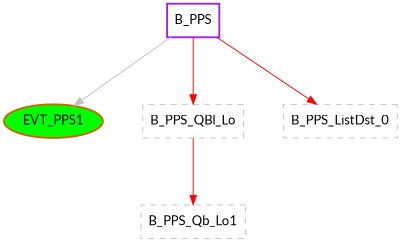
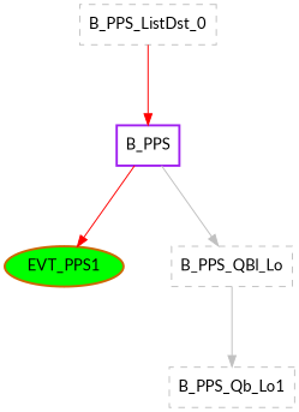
  digraph {
    fontname=Lato
    mindist=1.0
    nodesep=0.6
    rankdir=TB
    ranksep=1.0
    root=Demo
    node [color=gray cpu=0 fillcolor=white fontname=Lato shape=rectangle style="dashed, filled"]
    edge [color=red fontname=Lato type=defdst]
    B_PPS [beamproc=beam1 bpentry=false bpexit=false color=purple flags="0x00108107" patentry=false patexit=true pattern=PPS_QLO penwidth=2 qhi=false qil=false qlo=true style=filled tperiod=100000000 type=block]
    EVT_PPS1 [beamin=0 beamproc=beam1 bpcstart=0 bpentry=false bpexit=false bpid=8 color=darkorange3 evtno=215 fid=1 fillcolor=green flags="0x00002102" gid=5 par="0x0000000000000015" patentry=true patexit=false pattern=PPS_QLO penwidth=2 reqnobeam=0 shape=oval sid=2 style=filled tef=0 toffs=0 type=tmsg vacc=0]
    B_PPS_QBl_Lo [flags="0x00000009" type=qinfo]
    B_PPS_Qb_Lo1 [flags="0x0000000a" type=qbuf]
    B_PPS_ListDst_0 [flags="0x0000000c" type=listdst]
-   B_PPS -> EVT_PPS1 [color=gray]
-   B_PPS -> B_PPS_QBl_Lo [type=priolo]
-   B_PPS_QBl_Lo -> B_PPS_Qb_Lo1 [type=meta]
-   B_PPS -> B_PPS_ListDst_0
+   B_PPS -> EVT_PPS1
+   B_PPS -> B_PPS_QBl_Lo [color=gray type=priolo]
+   B_PPS_QBl_Lo -> B_PPS_Qb_Lo1 [color=gray type=meta]
+   B_PPS_ListDst_0 -> B_PPS
  }
